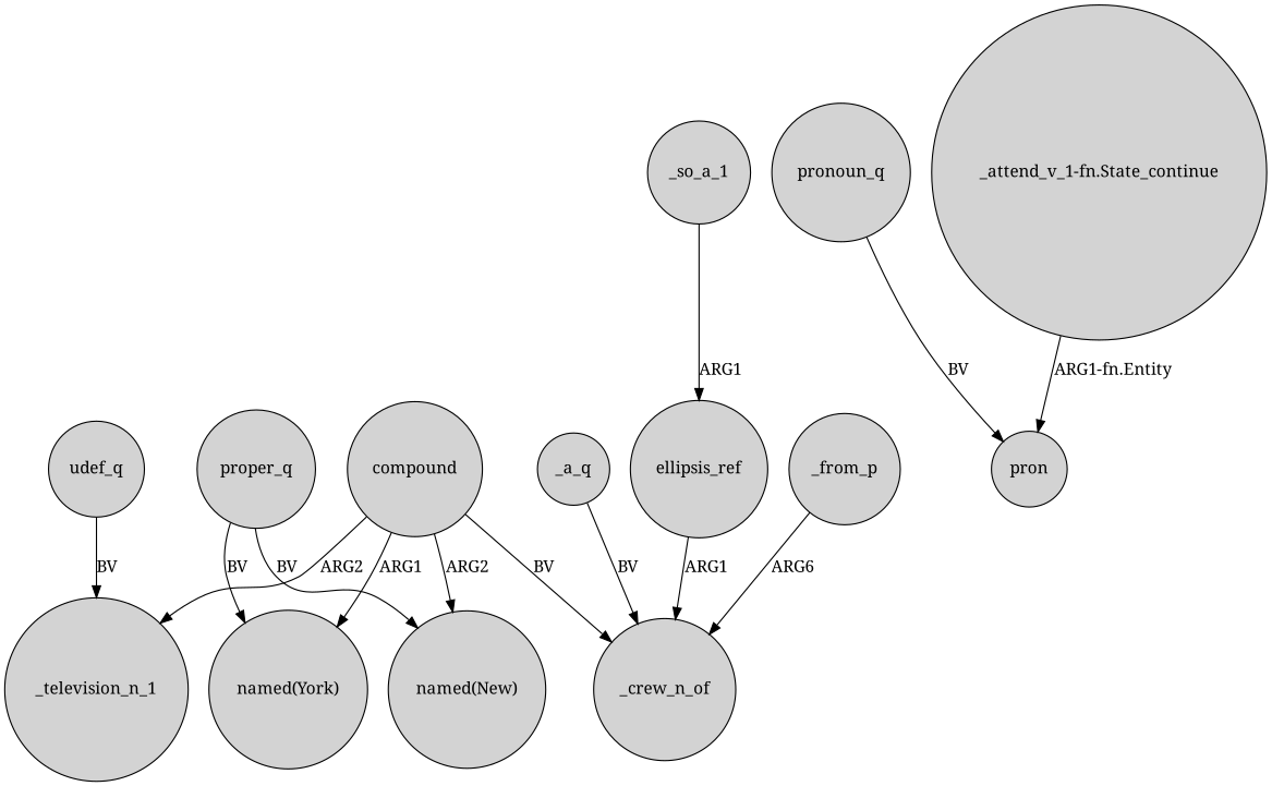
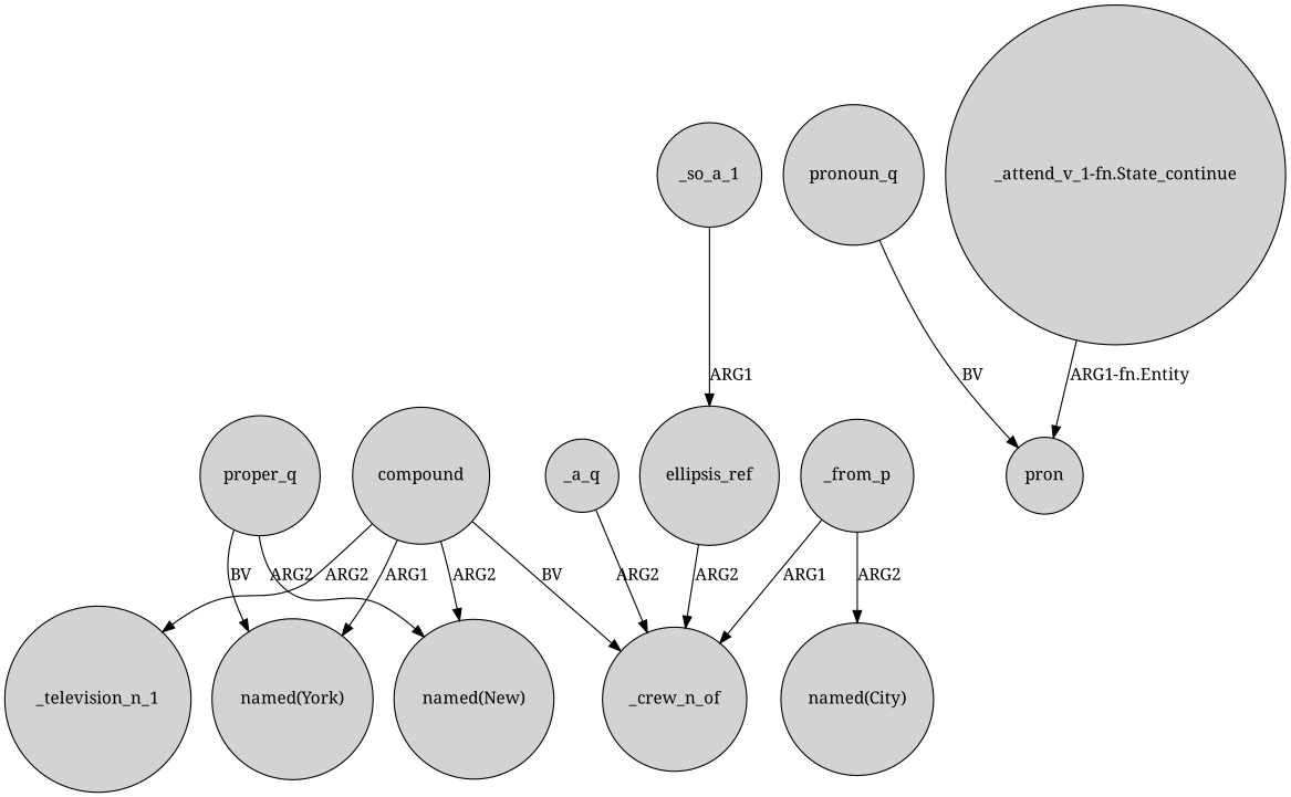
  digraph {
    fontname="Noto Serif"
    node [fontname="Noto Serif" shape=circle style=filled]
    edge [fontname="Noto Serif"]
    compound
    _television_n_1
    "named(New)"
    _crew_n_of
    "named(York)"
    proper_q
    ellipsis_ref
    _from_p
-   udef_q
+   "named(City)"
    _a_q
    pronoun_q
    pron
    _so_a_1
    "_attend_v_1-fn.State_continue"
    compound -> _television_n_1 [label=ARG2]
    compound -> "named(New)" [label=ARG2]
    compound -> _crew_n_of [label=BV]
    compound -> "named(York)" [label=ARG1]
-   proper_q -> "named(New)" [label=BV]
+   proper_q -> "named(New)" [label=ARG2]
    proper_q -> "named(York)" [label=BV]
-   ellipsis_ref -> _crew_n_of [label=ARG1]
-   _from_p -> _crew_n_of [label=ARG6]
-   udef_q -> _television_n_1 [label=BV]
-   _a_q -> _crew_n_of [label=BV]
+   ellipsis_ref -> _crew_n_of [label=ARG2]
+   _from_p -> _crew_n_of [label=ARG1]
+   _from_p -> "named(City)" [label=ARG2]
+   _a_q -> _crew_n_of [label=ARG2]
    pronoun_q -> pron [label=BV]
    _so_a_1 -> ellipsis_ref [label=ARG1]
    "_attend_v_1-fn.State_continue" -> pron [label="ARG1-fn.Entity"]
  }
